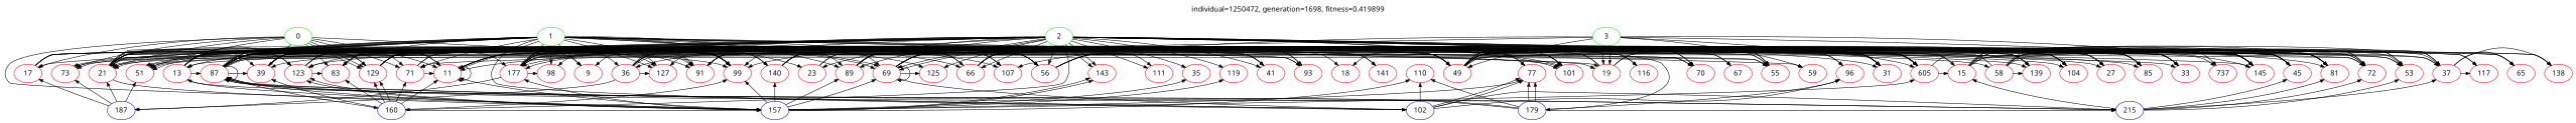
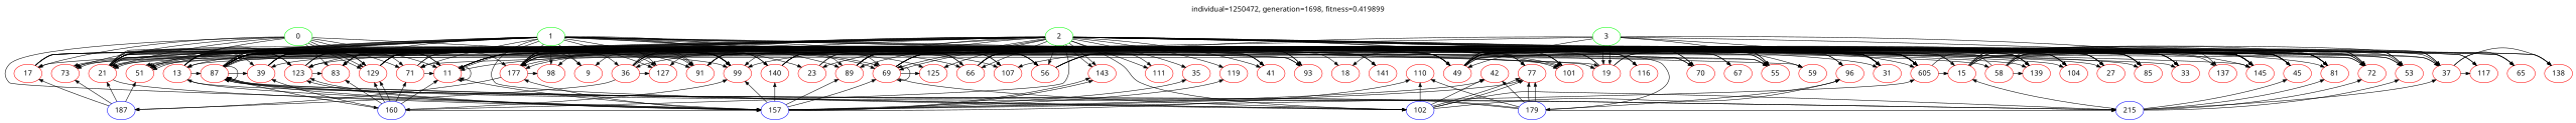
  digraph {
    fontname="Noto Sans"
    label="individual=1250472, generation=1698, fitness=0.419899"
    labelloc=t
    node [color=red fontname="Noto Sans"]
    edge [arrowsize=0.75 fontname="Noto Sans"]
    0 [color=green]
    1 [color=green]
    2 [color=green]
    3 [color=green]
    9
    11
    13
    15
    17
    18
    19
    21
    23
    27
    31
    33
    35
    36
    37
    39
    41
+   42
    45
    49
    51
    53
    55
    56
    58
    59
    65
    66
    67
    69
    70
    71
    72
    73
    77
    81
    83
    85
    87
    89
    91
    93
    96
    98
    99
    101
    104
    n52 [label=605]
    107
    110
    111
    116
    117
    119
    123
    125
    127
    129
-   137 [label=737]
+   137
    138
    139
    140
    141
    143
    145
    n70 [label=177]
    157 [color=blue]
    160 [color=blue]
    n73 [color=blue label=102]
    179 [color=blue]
    187 [color=blue]
    215 [color=blue]
    subgraph sub_1 {
      rank=same
      0
      1
      2
      3
    }
    subgraph sub_2 {
      rank=same
      9
      11
      13
      15
      17
      18
      19
      21
      23
      27
      31
      33
      35
      36
      37
      39
      41
+     42
      45
      49
      51
      53
      55
      56
      58
      59
      65
      66
      67
      69
      70
      71
      72
      73
      77
      81
      83
      85
      87
      89
      91
      93
      96
      98
      99
      101
      104
      n52
      107
      110
      111
      116
      117
      119
      123
      125
      127
      129
      137
      138
      139
      140
      141
      143
      145
      n70
    }
    subgraph sub_3 {
      rank=same
      157
      160
      n73
      179
      187
      215
    }
    subgraph sub_4 {
      rank=same
    }
    0 -> 11
    0 -> 17
    0 -> 21
-   0 -> 39
    0 -> 51
    0 -> 71
    0 -> 73
    0 -> 83
    0 -> 99
    0 -> 129
    0 -> 129
    0 -> 157
    1 -> 9
    1 -> 11
    1 -> 13
    1 -> 17
    1 -> 19
    1 -> 19
    1 -> 21
    1 -> 21
    1 -> 23
    1 -> 51
    1 -> 51
    1 -> 51
    1 -> 59
    1 -> 66
    1 -> 69
    1 -> 69
    1 -> 71
    1 -> 73
    1 -> 73
    1 -> 89
    1 -> 91
    1 -> 98
    1 -> 101
    1 -> 107
    1 -> 123
    1 -> 125
    1 -> 127
    1 -> n70
    1 -> n73
    2 -> 11
    2 -> 13
    2 -> 21
    2 -> 23
    2 -> 27
    2 -> 31
    2 -> 33
    2 -> 35
    2 -> 36
    2 -> 39
    2 -> 41
    2 -> 51
    2 -> 51
    2 -> 56
    2 -> 58
    2 -> 66
    2 -> 69
    2 -> 69
    2 -> 73
    2 -> 85
    2 -> 89
    2 -> 99
    2 -> 101
    2 -> 101
    2 -> 104
    2 -> 111
    2 -> 119
    2 -> 123
    2 -> 125
    2 -> 139
    2 -> 143
    2 -> 143
    2 -> 145
    2 -> n70
    2 -> n70
    2 -> 160
+   2 -> n73
    2 -> 179
    3 -> 19
    3 -> 19
    3 -> 49
    3 -> 59
    3 -> 71
    3 -> 81
    3 -> n52
    3 -> 107
    3 -> 145
    11 -> 11
    11 -> 18
    11 -> 31
    11 -> 85
    13 -> 77
    13 -> 87
    13 -> 96
    13 -> 99
    13 -> n52
    13 -> 123
    13 -> 140
    13 -> 215
    15 -> 37
    15 -> 37
    15 -> 45
    15 -> 53
    15 -> 53
    15 -> 81
    15 -> 83
    17 -> 27
    17 -> 101
    17 -> 104
    17 -> 139
    19 -> 11
    19 -> 18
    19 -> 31
    19 -> 85
    21 -> 11
    21 -> 39
    21 -> 55
    21 -> 55
    21 -> 55
    21 -> 67
    21 -> 70
    21 -> 70
    21 -> 72
    21 -> 72
    21 -> 107
    21 -> 116
    21 -> 129
    21 -> 157
    23 -> 15
    23 -> 72
    36 -> 91
    36 -> 93
    36 -> 93
    36 -> 99
    36 -> n52
    36 -> 127
    36 -> 141
    36 -> 187
    37 -> 65
    37 -> 117
    37 -> 138
    39 -> 31
    39 -> 33
    39 -> 41
    39 -> 56
    39 -> 99
    39 -> 145
    45 -> 9
    45 -> 91
    45 -> 98
    45 -> 127
    49 -> 11
    49 -> 27
    49 -> 31
    49 -> 37
    49 -> 37
    49 -> 45
    49 -> 53
    49 -> 53
    49 -> 81
    49 -> 83
    49 -> 85
    49 -> 101
    49 -> 104
    49 -> 139
    49 -> 145
    56 -> 49
    56 -> 81
    56 -> n52
    56 -> 145
    58 -> 33
    58 -> 37
    58 -> 53
    58 -> 83
    58 -> 137
    58 -> 137
    58 -> 139
    66 -> 31
    66 -> 33
    66 -> 41
    66 -> 56
    66 -> 99
    66 -> 145
    69 -> 49
    69 -> 66
    69 -> 69
    69 -> 81
    69 -> n52
    69 -> 125
    69 -> 145
    69 -> n73
    71 -> 11
    71 -> 69
    71 -> 89
    87 -> 11
    87 -> 31
    87 -> 36
    87 -> 39
    87 -> 55
    87 -> 55
    87 -> 55
    87 -> 67
    87 -> 70
    87 -> 70
    87 -> 72
    87 -> 72
    87 -> 77
    87 -> 85
    87 -> 87
    87 -> 96
    87 -> 99
    87 -> n52
    87 -> 107
    87 -> 111
    87 -> 116
    87 -> 123
    87 -> 140
    87 -> 145
    87 -> n70
    87 -> 160
    87 -> 215
    89 -> 49
    89 -> 65
    89 -> 81
    89 -> n52
    89 -> 117
    89 -> 138
    89 -> 145
    91 -> 65
    91 -> 117
    91 -> 138
    n52 -> 15
    n52 -> 72
    123 -> 71
    123 -> 83
    123 -> 99
    123 -> 129
    129 -> 31
    129 -> 33
    129 -> 41
    129 -> 56
    129 -> 99
    129 -> 145
    140 -> 27
    140 -> 101
    140 -> 104
    140 -> 139
    n70 -> 9
    n70 -> 91
    n70 -> 91
    n70 -> 93
    n70 -> 93
    n70 -> 98
    n70 -> 99
    n70 -> n52
    n70 -> 127
    n70 -> 127
    n70 -> 141
    n70 -> 187
    157 -> 11
    157 -> 13
    157 -> 35
+   157 -> 42
    157 -> 69
    157 -> 77
    157 -> 87
    157 -> 89
    157 -> 99
    157 -> n52
    157 -> 110
    157 -> 119
    157 -> 123
    157 -> 123
    157 -> 140
    157 -> 143
    157 -> 143
    157 -> n70
    160 -> 11
    160 -> 39
    160 -> 71
    160 -> 83
    160 -> 99
    160 -> 129
    160 -> 129
    160 -> 157
+   n73 -> 42
    n73 -> 77
    n73 -> 77
    n73 -> 87
    n73 -> 87
    n73 -> 96
    n73 -> 110
    n73 -> 215
+   179 -> 42
    179 -> 77
    179 -> 77
    179 -> 87
    179 -> 87
    179 -> 96
    179 -> 110
    179 -> 215
    187 -> 17
    187 -> 21
    187 -> 51
    187 -> 73
    215 -> 15
    215 -> 37
    215 -> 45
    215 -> 53
    215 -> 72
    215 -> 81
  }
